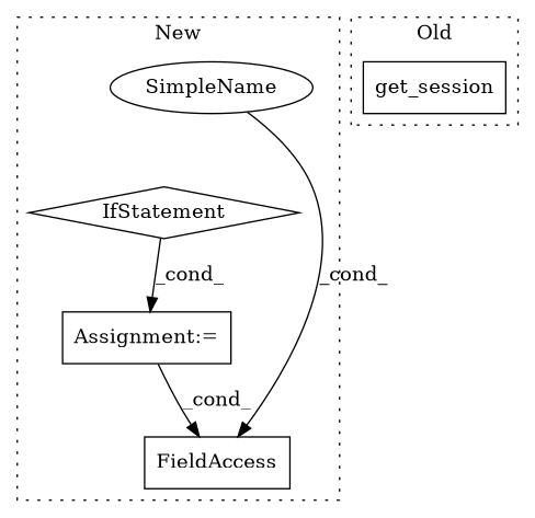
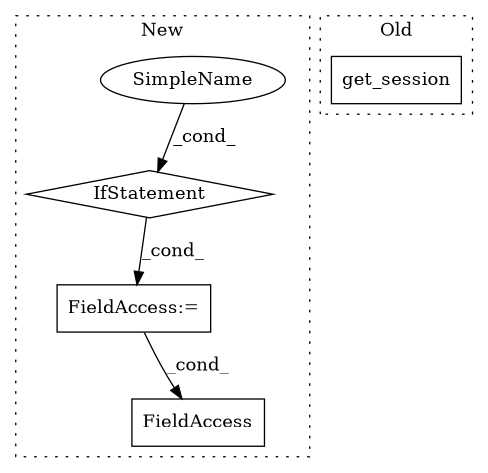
  digraph {
    node [shape=box]
    n1 [a=25 l="4,2" label=IfStatement s="13855,13881" shape=diamond]
-   n2 [a=7 l=1 label="Assignment:=" s=14004]
+   n2 [a=7 l=1 label="FieldAccess:=" s=14004]
    n3 [a=42 label=SimpleName shape=ellipse]
    n4 [a=22 l=4 label=FieldAccess s=14000]
    n5 [a=32 l=13 label=get_session s=974]
    subgraph cluster_1 {
      label=New
      style=dotted
      n1
      n2
      n3
      n4
    }
    subgraph cluster_2 {
      label=Old
      style=dotted
      n5
    }
    n1 -> n2 [label=_cond_]
    n2 -> n4 [label=_cond_]
-   n3 -> n4 [label=_cond_]
+   n3 -> n1 [label=_cond_]
  }
